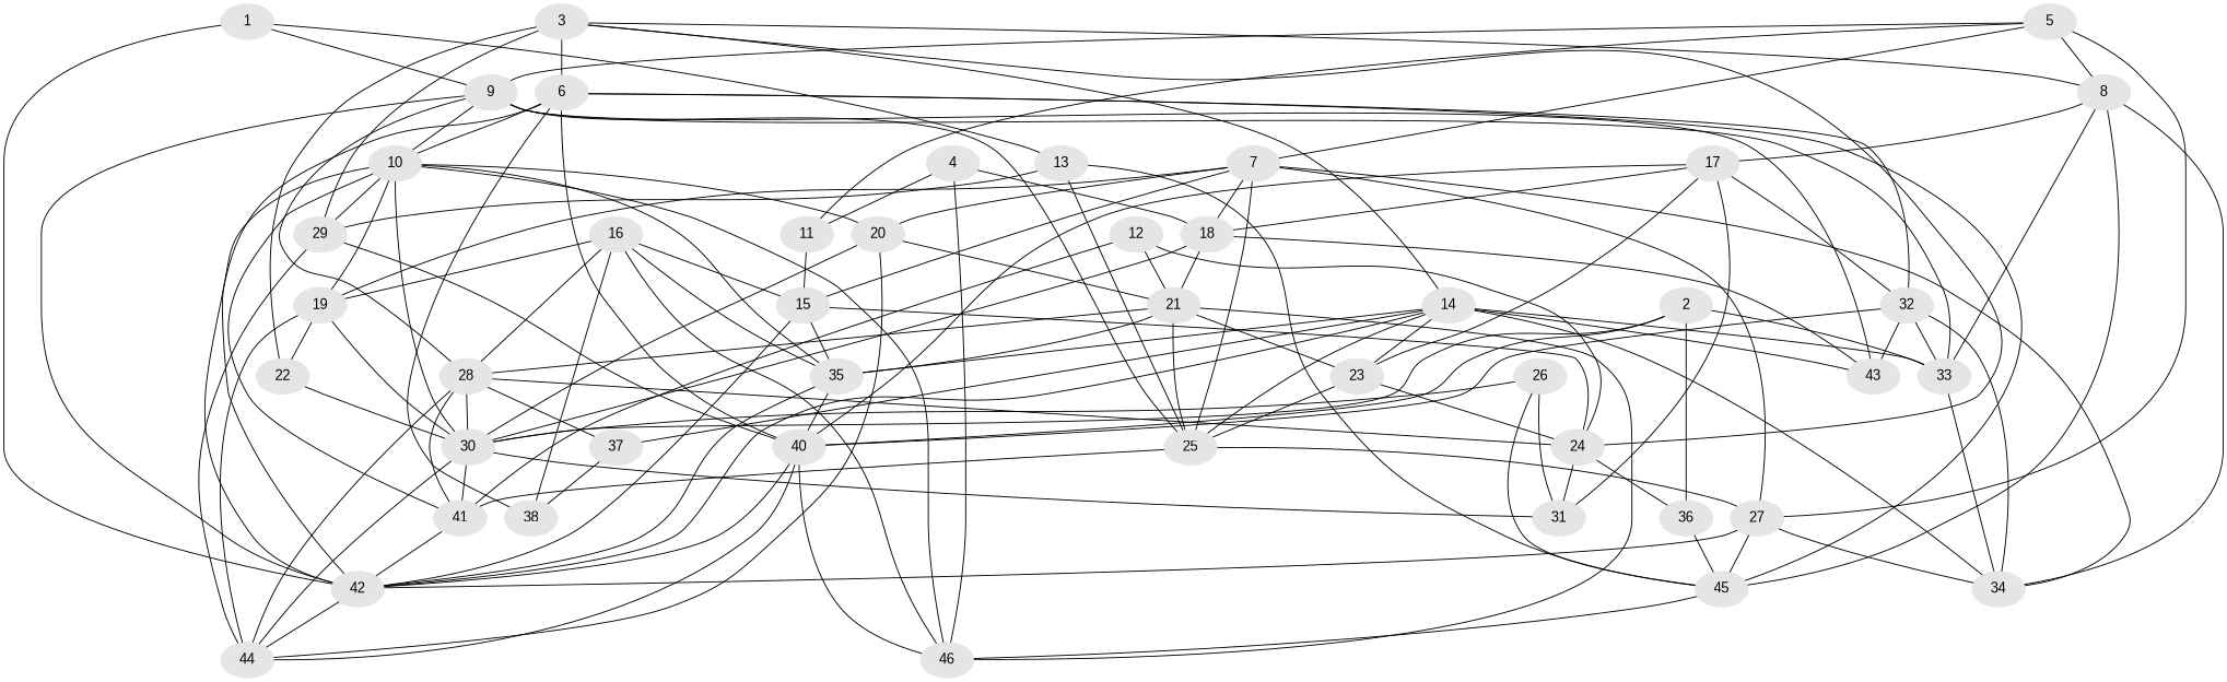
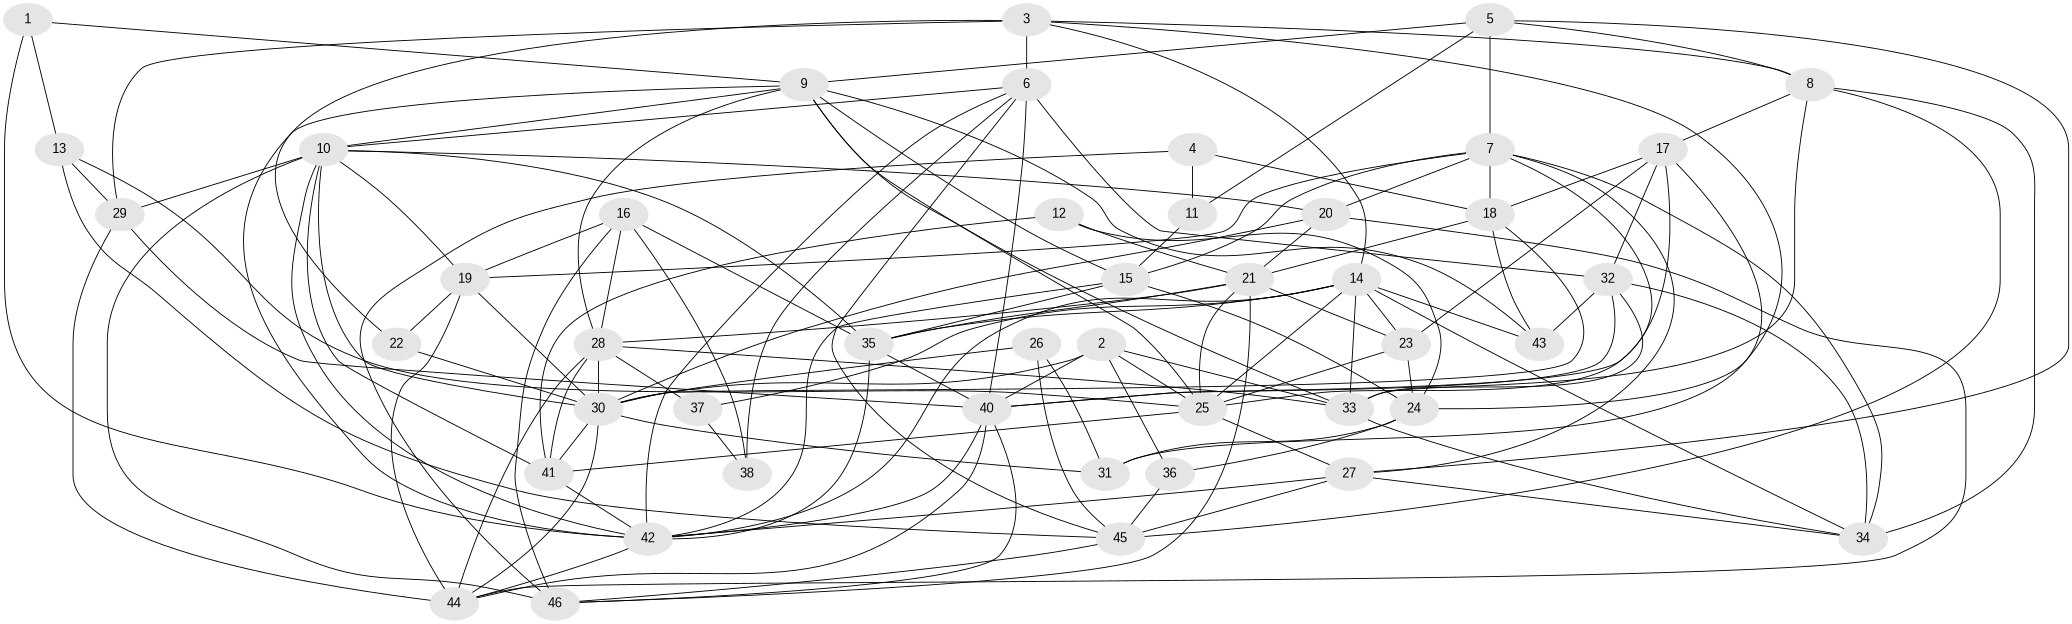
  graph {
    fontname="Liberation Sans"
    node [color=gray90 fontname="Liberation Sans" style=filled]
    edge [fontname="Liberation Sans" weight=1.0]
    1
    9
    13
    42
    15
    25
    33
    10
    28
    43
    29
    45
    44
    2
    30
    36
    40
    24
    35
    27
    41
    31
    34
    3
    6
    8
    14
    22
    32
    38
    17
    23
    37
    4
    11
    18
    46
    21
    5
    7
    19
    20
    12
    16
    26
    1 -- 9
    1 -- 13
    1 -- 42 [weight=2.0]
    9 -- 42 [weight=2.0]
-   16 -- 15
+   9 -- 15
    9 -- 25
    9 -- 33 [weight=3.0]
    9 -- 10
    9 -- 28
    9 -- 43
    13 -- 25
    13 -- 29
    13 -- 45
    42 -- 44
    15 -- 42
    15 -- 24
    15 -- 35
    25 -- 27
    25 -- 41
    33 -- 34
    10 -- 42
    10 -- 29 [weight=3.0]
    10 -- 30
    10 -- 35
    10 -- 41
    10 -- 46
    10 -- 19
    10 -- 20
-   28 -- 24
+   28 -- 33
    28 -- 44
    28 -- 30
    28 -- 41
    28 -- 37
    29 -- 44 [weight=2.0]
    29 -- 40
    45 -- 46
+   2 -- 25
    2 -- 33
    2 -- 30
    2 -- 36
    2 -- 40
    30 -- 44
    30 -- 41 [weight=2.0]
    30 -- 31
    36 -- 45
    40 -- 42
    40 -- 44
    40 -- 46 [weight=2.0]
    24 -- 36
    24 -- 31
    35 -- 42
    35 -- 40
    27 -- 42
    27 -- 45 [weight=2.0]
    27 -- 34
    41 -- 42
    3 -- 29
    3 -- 24
    3 -- 6 [weight=2.0]
    3 -- 8
    3 -- 14
    3 -- 22
    6 -- 42
    6 -- 10
    6 -- 45
    6 -- 40 [weight=2.0]
    6 -- 32
    6 -- 38
    8 -- 33
    8 -- 45
    8 -- 34
    8 -- 17
    14 -- 42
    14 -- 25
    14 -- 33 [weight=2.0]
    14 -- 43
    14 -- 35
    14 -- 34
    14 -- 23
    14 -- 37
    22 -- 30
    32 -- 33
    32 -- 43
    32 -- 40
    32 -- 34 [weight=2.0]
    17 -- 40
    17 -- 31
    17 -- 32
    17 -- 23
    17 -- 18
    23 -- 25 [weight=2.0]
    23 -- 24
    37 -- 38
    4 -- 11
    4 -- 18
    4 -- 46 [weight=2.0]
    11 -- 15
    18 -- 43
    18 -- 30
    18 -- 21
    21 -- 25
    21 -- 28
    21 -- 35
    21 -- 23
    21 -- 46
    5 -- 9
    5 -- 27
    5 -- 8
    5 -- 11
    5 -- 7
    7 -- 15
    7 -- 25
    7 -- 27
    7 -- 34
    7 -- 18
    7 -- 19
    7 -- 20
    19 -- 44
    19 -- 30
    19 -- 22
    20 -- 44
    20 -- 30
    20 -- 21
    12 -- 24
    12 -- 41
    12 -- 21
    16 -- 28
    16 -- 35
    16 -- 38
    16 -- 46
    16 -- 19 [weight=2.0]
    26 -- 45
    26 -- 30
    26 -- 31
  }
